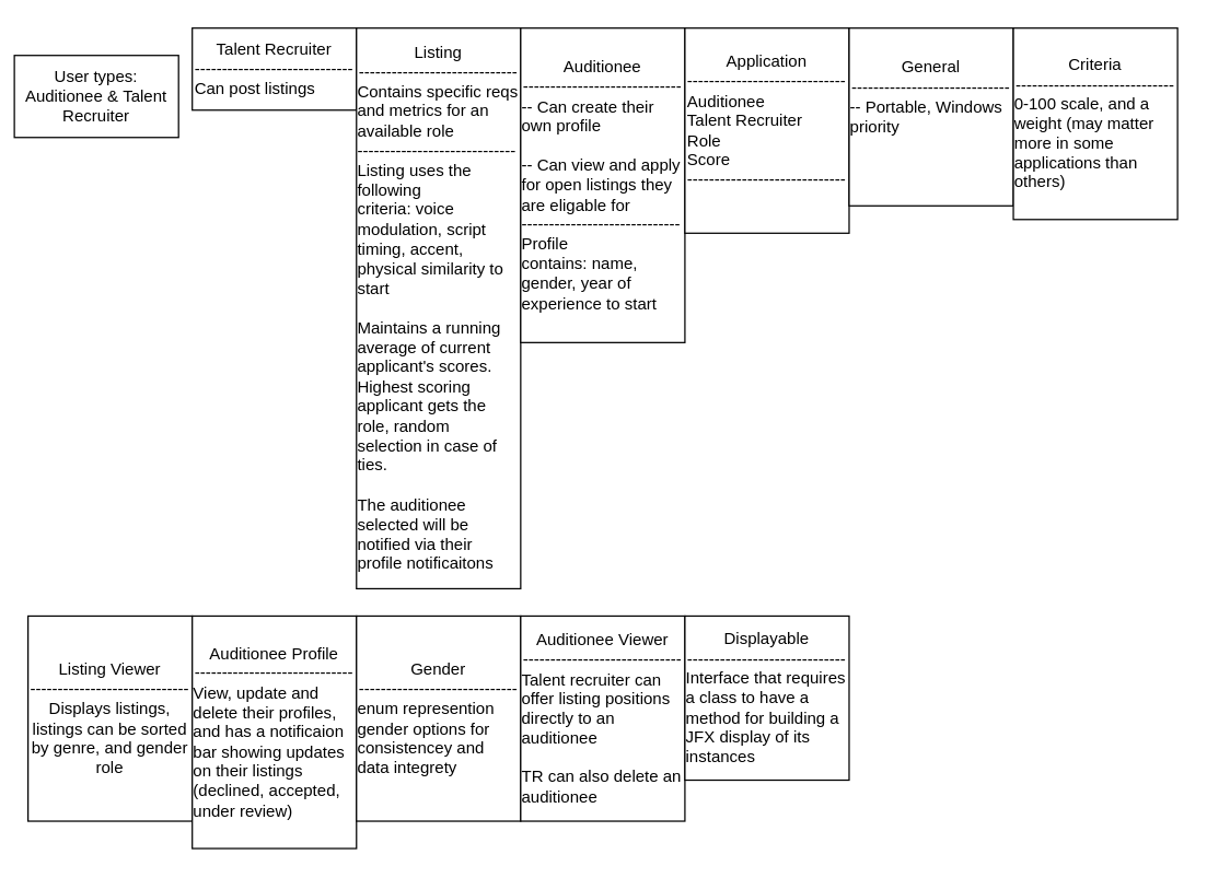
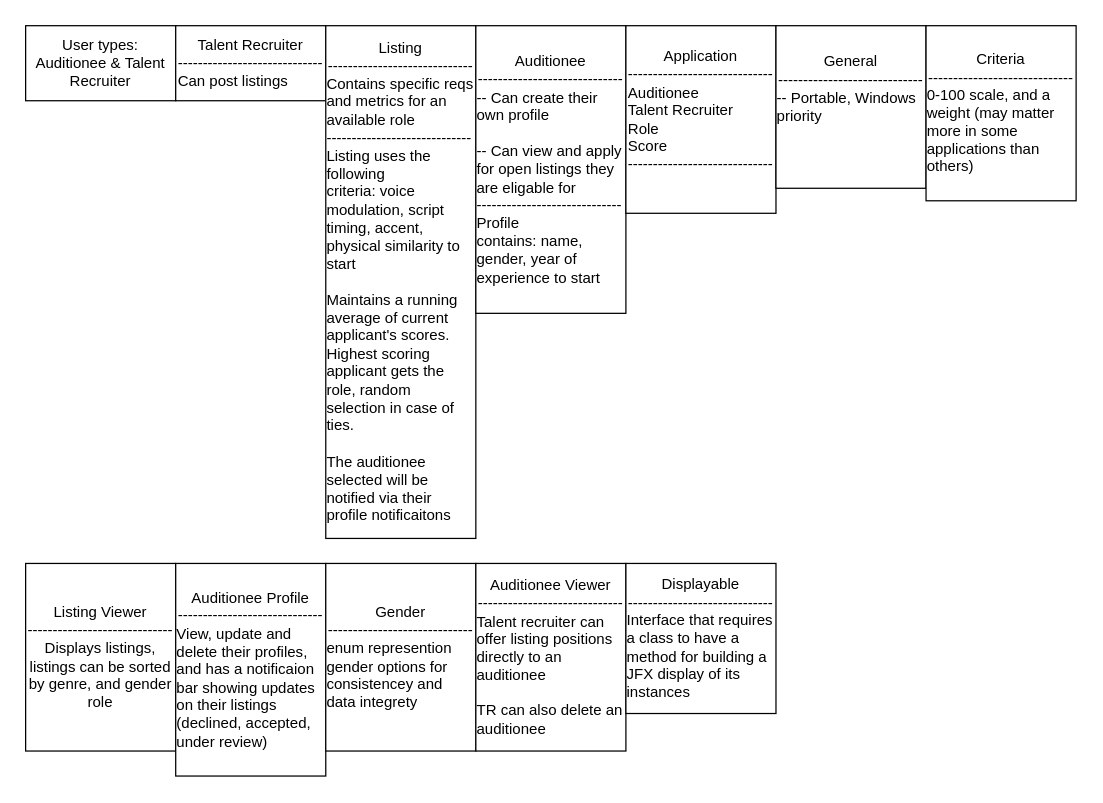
  <mxCell id="0" />
  <mxCell id="1" parent="0" />
- <mxCell id="2" value="User types:&lt;br&gt;Auditionee &amp;amp;&amp;nbsp;Talent&lt;br/&gt;Recruiter" style="whiteSpace=wrap;html=1;" parent="1" vertex="1"><mxGeometry x="10" y="40" width="120" height="60" as="geometry" /></mxCell>
+ <mxCell id="2" value="User types:&lt;br&gt;Auditionee &amp;amp;&amp;nbsp;Talent&lt;br/&gt;Recruiter" style="whiteSpace=wrap;html=1;" parent="1" vertex="1"><mxGeometry width="120" height="60" as="geometry" x="20" y="20" /></mxCell>
  <mxCell id="3" value="Talent Recruiter&lt;br&gt;-----------------------------&lt;br&gt;&lt;div style=&quot;text-align: left;&quot;&gt;Can post listings&lt;/div&gt;" style="whiteSpace=wrap;html=1;" parent="1" vertex="1"><mxGeometry x="140" width="120" height="60" as="geometry" y="20" /></mxCell>
  <mxCell id="4" value="Listing&lt;br&gt;-----------------------------&lt;br&gt;&lt;div style=&quot;text-align: left;&quot;&gt;Contains specific reqs and metrics for an available role&lt;/div&gt;&lt;div style=&quot;text-align: left;&quot;&gt;-----------------------------&lt;/div&gt;&lt;div style=&quot;text-align: left;&quot;&gt;Listing uses the following criteria:&amp;nbsp;voice&lt;br&gt;modulation, script timing, accent, physical similarity to start&lt;/div&gt;&lt;div style=&quot;text-align: left;&quot;&gt;&lt;br&gt;&lt;/div&gt;&lt;div style=&quot;text-align: left;&quot;&gt;Maintains a running average of current applicant's scores. Highest scoring applicant gets the role, random selection in case of ties.&lt;/div&gt;&lt;div style=&quot;text-align: left;&quot;&gt;&lt;br&gt;&lt;/div&gt;&lt;div style=&quot;text-align: left;&quot;&gt;The auditionee selected will be notified via their profile notificaitons&lt;/div&gt;" style="whiteSpace=wrap;html=1;" parent="1" vertex="1"><mxGeometry x="260" width="120" height="410" as="geometry" y="20" /></mxCell>
  <mxCell id="5" value="Auditionee&lt;br&gt;-----------------------------&lt;br&gt;&lt;div style=&quot;text-align: left;&quot;&gt;-- Can create their own profile&lt;/div&gt;&lt;div style=&quot;text-align: left;&quot;&gt;&lt;br&gt;&lt;/div&gt;&lt;div style=&quot;text-align: left;&quot;&gt;-- Can view and apply for open listings they are eligable for&lt;/div&gt;&lt;div style=&quot;text-align: left;&quot;&gt;-----------------------------&lt;/div&gt;&lt;div style=&quot;text-align: left;&quot;&gt;Profile contains:&amp;nbsp;name, gender, year of experience to start&lt;br&gt;&lt;/div&gt;" style="whiteSpace=wrap;html=1;" parent="1" vertex="1"><mxGeometry x="380" width="120" height="230" as="geometry" y="20" /></mxCell>
  <mxCell id="6" value="Application&lt;br&gt;-----------------------------&lt;br&gt;&lt;div style=&quot;text-align: left;&quot;&gt;Auditionee&lt;/div&gt;&lt;div style=&quot;text-align: left;&quot;&gt;Talent Recruiter&amp;nbsp;&lt;/div&gt;&lt;div style=&quot;text-align: left;&quot;&gt;Role&lt;/div&gt;&lt;div style=&quot;text-align: left;&quot;&gt;Score&lt;/div&gt;&lt;div style=&quot;text-align: left;&quot;&gt;-----------------------------&lt;/div&gt;&lt;div style=&quot;text-align: left;&quot;&gt;&lt;br&gt;&lt;/div&gt;" style="whiteSpace=wrap;html=1;" parent="1" vertex="1"><mxGeometry x="500" width="120" height="150" as="geometry" y="20" /></mxCell>
  <mxCell id="7" value="General&lt;br&gt;-----------------------------&lt;br&gt;&lt;div style=&quot;text-align: left;&quot;&gt;-- Portable, Windows priority&lt;/div&gt;&lt;div style=&quot;text-align: left;&quot;&gt;&lt;br&gt;&lt;/div&gt;&lt;div style=&quot;text-align: left;&quot;&gt;&lt;br&gt;&lt;/div&gt;" style="whiteSpace=wrap;html=1;" parent="1" vertex="1"><mxGeometry x="620" width="120" height="130" as="geometry" y="20" /></mxCell>
  <mxCell id="8" value="Criteria&lt;br&gt;-----------------------------&lt;br&gt;&lt;div style=&quot;text-align: left;&quot;&gt;0-100 scale, and a weight (may matter more in some applications than others)&lt;/div&gt;" style="whiteSpace=wrap;html=1;" parent="1" vertex="1"><mxGeometry x="740" width="120" height="140" as="geometry" y="20" /></mxCell>
  <mxCell id="9" value="Listing Viewer&lt;br&gt;-----------------------------&lt;br&gt;Displays listings, listings can be sorted by genre, and gender role" style="whiteSpace=wrap;html=1;" parent="1" vertex="1"><mxGeometry y="450" width="120" height="150" as="geometry" x="20" /></mxCell>
  <mxCell id="10" value="Auditionee Profile&lt;br&gt;-----------------------------&lt;br&gt;&lt;div style=&quot;text-align: left;&quot;&gt;View, update and delete their profiles, and has a notificaion bar showing updates on their listings (declined, accepted, under review)&lt;/div&gt;" style="whiteSpace=wrap;html=1;" parent="1" vertex="1"><mxGeometry x="140" y="450" width="120" height="170" as="geometry" /></mxCell>
  <mxCell id="11" value="Gender&lt;br&gt;-----------------------------&lt;br&gt;&lt;div style=&quot;text-align: left;&quot;&gt;enum represention gender options for consistencey and data integrety&lt;/div&gt;" style="whiteSpace=wrap;html=1;" vertex="1" parent="1"><mxGeometry x="260" y="450" width="120" height="150" as="geometry" /></mxCell>
  <mxCell id="12" value="Auditionee Viewer&lt;br&gt;-----------------------------&lt;br&gt;&lt;div style=&quot;text-align: left;&quot;&gt;Talent recruiter can offer listing positions directly to an auditionee&lt;/div&gt;&lt;div style=&quot;text-align: left;&quot;&gt;&lt;br&gt;&lt;/div&gt;&lt;div style=&quot;text-align: left;&quot;&gt;TR can also delete an auditionee&lt;/div&gt;" style="whiteSpace=wrap;html=1;" vertex="1" parent="1"><mxGeometry x="380" y="450" width="120" height="150" as="geometry" /></mxCell>
  <mxCell id="13" value="Displayable&lt;br&gt;-----------------------------&lt;br&gt;&lt;div style=&quot;text-align: left;&quot;&gt;Interface that requires a class to have a method for building a JFX display of its instances&lt;/div&gt;" style="whiteSpace=wrap;html=1;" vertex="1" parent="1"><mxGeometry x="500" y="450" width="120" height="120" as="geometry" /></mxCell>
